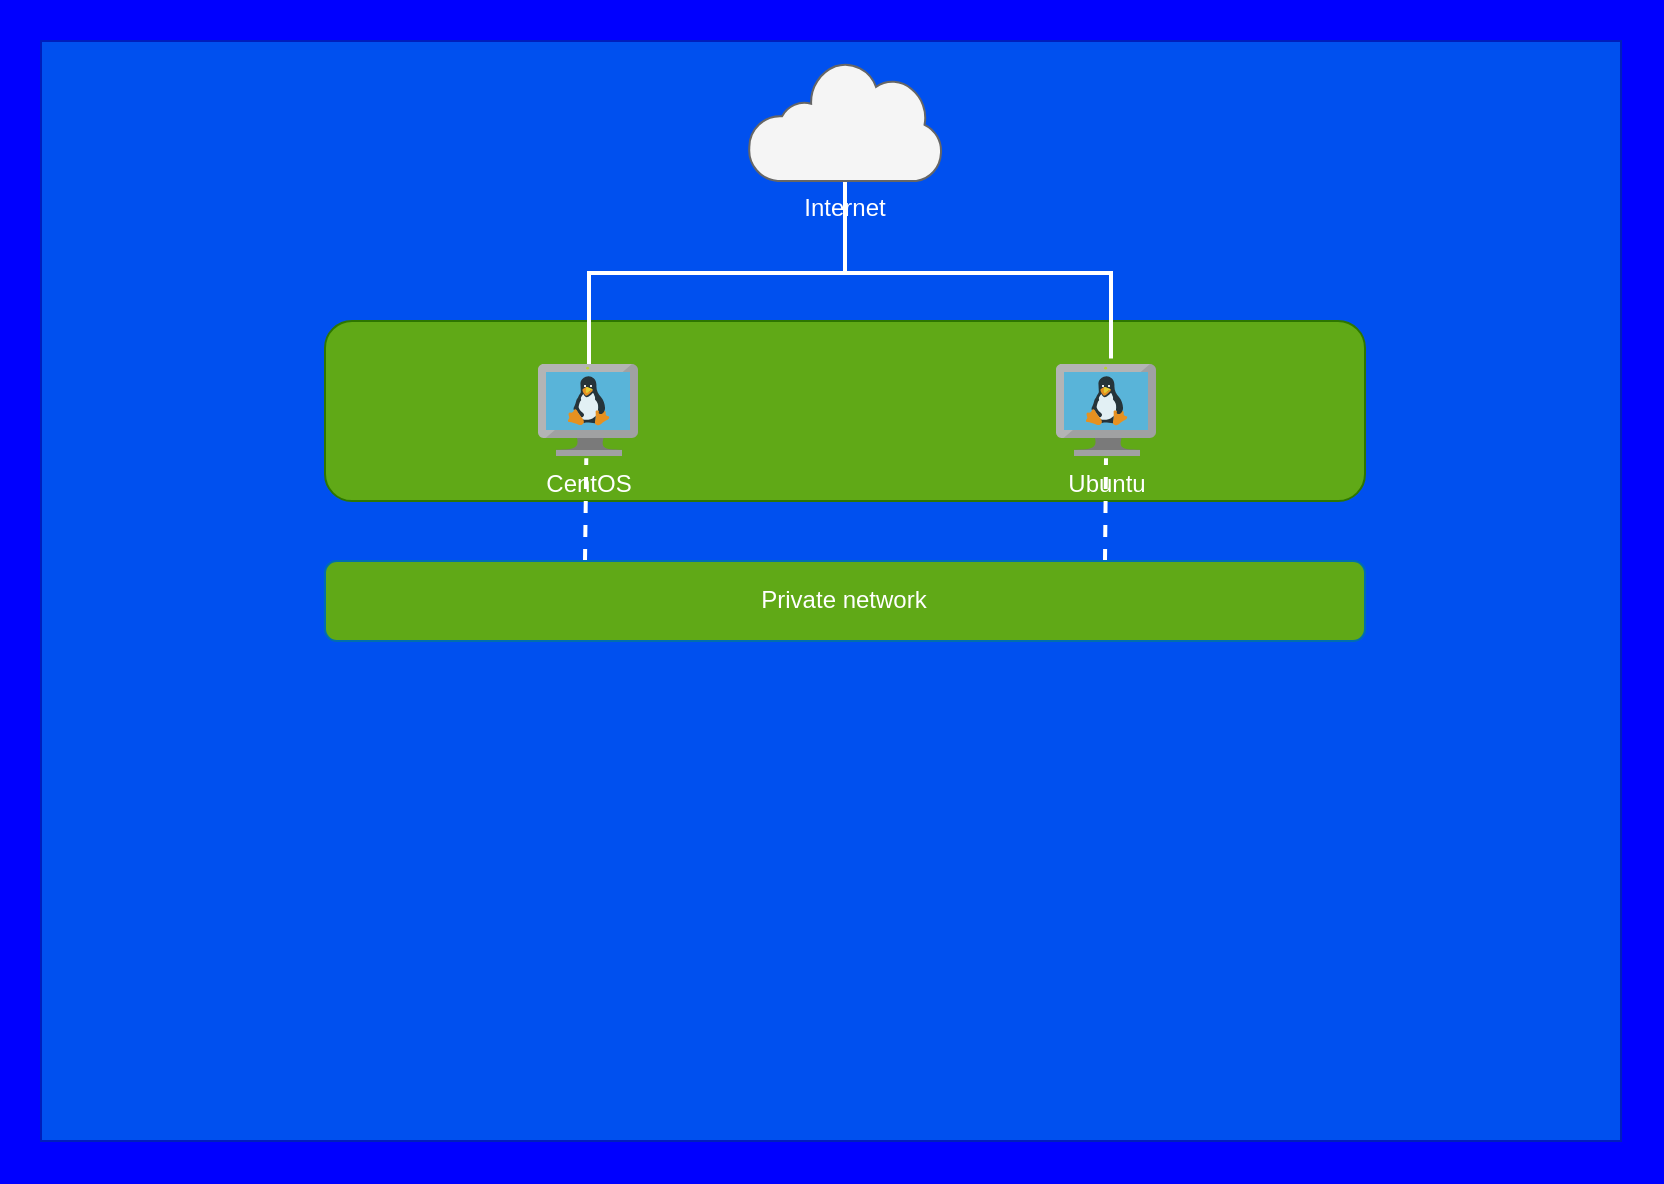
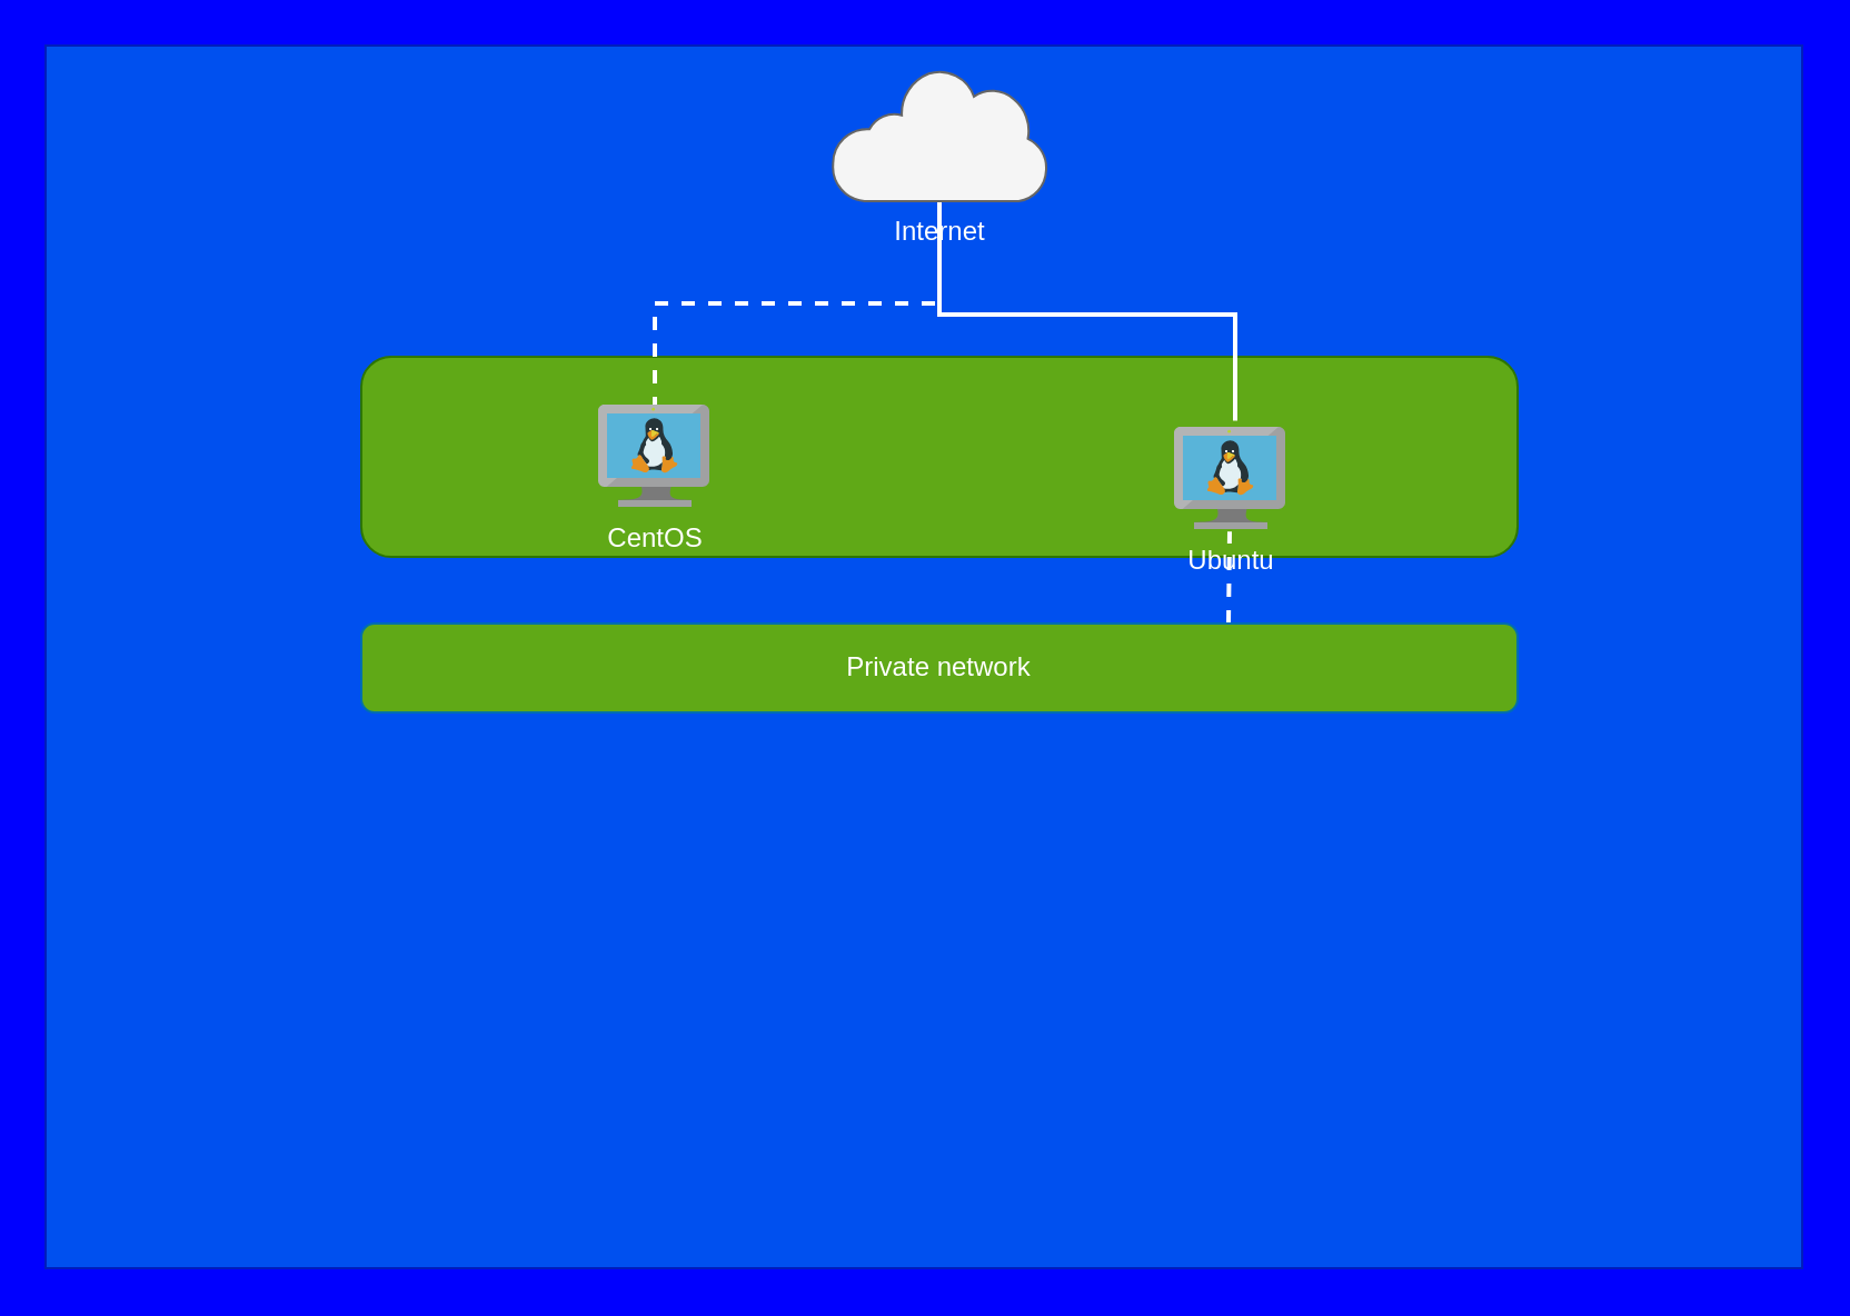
  <mxCell id="0" />
  <mxCell id="1" parent="0" />
  <mxCell id="2" value="" style="whiteSpace=wrap;html=1;rounded=0;fillColor=#0050ef;strokeColor=#001DBC;fontColor=#ffffff;" vertex="1" parent="1"><mxGeometry x="20" y="20" width="790" height="550" as="geometry" /></mxCell>
  <mxCell id="3" value="" style="whiteSpace=wrap;html=1;rounded=1;strokeColor=#2D7600;fillColor=#60a917;fontColor=#ffffff;labelPosition=left;verticalLabelPosition=top;align=right;verticalAlign=bottom;" vertex="1" parent="1"><mxGeometry x="162" y="160" width="520" height="90" as="geometry" /></mxCell>
- <mxCell id="4" style="rounded=0;orthogonalLoop=1;jettySize=auto;html=1;exitX=0.5;exitY=1;exitDx=0;exitDy=0;exitPerimeter=0;strokeColor=#FFFFFF;endArrow=none;endFill=0;edgeStyle=orthogonalEdgeStyle;strokeWidth=2;" edge="1" parent="1" source="6" target="7"><mxGeometry relative="1" as="geometry" /></mxCell>
+ <mxCell id="4" style="rounded=0;orthogonalLoop=1;jettySize=auto;html=1;exitX=0.5;exitY=1;exitDx=0;exitDy=0;exitPerimeter=0;strokeColor=#FFFFFF;endArrow=none;endFill=0;edgeStyle=orthogonalEdgeStyle;strokeWidth=2;dashed=1;" edge="1" parent="1" source="6" target="7"><mxGeometry relative="1" as="geometry" /></mxCell>
  <mxCell id="5" style="edgeStyle=orthogonalEdgeStyle;rounded=0;orthogonalLoop=1;jettySize=auto;html=1;exitX=0.5;exitY=1;exitDx=0;exitDy=0;exitPerimeter=0;entryX=0.54;entryY=-0.072;entryDx=0;entryDy=0;entryPerimeter=0;endArrow=none;endFill=0;strokeColor=#FFFFFF;fontFamily=Helvetica;fontColor=#FFFFFF;strokeWidth=2;" edge="1" parent="1" source="6" target="11"><mxGeometry relative="1" as="geometry" /></mxCell>
  <mxCell id="6" value="Internet" style="aspect=fixed;pointerEvents=1;shadow=0;dashed=0;html=1;labelPosition=center;verticalLabelPosition=bottom;verticalAlign=top;align=center;shape=mxgraph.mscae.enterprise.internet;rounded=1;fillColor=#f5f5f5;strokeColor=#666666;fontColor=#FFFFFF;" vertex="1" parent="1"><mxGeometry x="373.5" y="30" width="97" height="60" as="geometry" /></mxCell>
  <mxCell id="7" value="CentOS" style="aspect=fixed;html=1;points=[];align=center;image;fontSize=12;image=img/lib/mscae/VM_Linux.svg;rounded=0;labelBackgroundColor=none;fontColor=#FFFFFF;labelPosition=center;verticalLabelPosition=bottom;verticalAlign=top;fontFamily=Helvetica;" vertex="1" parent="1"><mxGeometry x="269" y="182" width="50" height="46" as="geometry" /></mxCell>
- <mxCell id="8" style="rounded=0;orthogonalLoop=1;jettySize=auto;html=1;exitX=0.25;exitY=0;exitDx=0;exitDy=0;entryX=0.473;entryY=1.014;entryDx=0;entryDy=0;entryPerimeter=0;dashed=1;endArrow=none;endFill=0;strokeColor=#FFFFFF;fontFamily=Helvetica;fontColor=#FFFFFF;strokeWidth=2;" edge="1" parent="1" source="10" target="7"><mxGeometry relative="1" as="geometry" /></mxCell>
  <mxCell id="9" style="rounded=0;orthogonalLoop=1;jettySize=auto;html=1;exitX=0.75;exitY=0;exitDx=0;exitDy=0;entryX=0.49;entryY=1.014;entryDx=0;entryDy=0;entryPerimeter=0;dashed=1;endArrow=none;endFill=0;strokeColor=#FFFFFF;fontFamily=Helvetica;fontColor=#FFFFFF;strokeWidth=2;" edge="1" parent="1" source="10" target="11"><mxGeometry relative="1" as="geometry" /></mxCell>
  <mxCell id="10" value="Private network" style="whiteSpace=wrap;html=1;rounded=1;labelBackgroundColor=none;fontFamily=Helvetica;fontColor=#ffffff;strokeColor=#006EAF;fillColor=#60a917;" vertex="1" parent="1"><mxGeometry x="162" y="280" width="520" height="40" as="geometry" /></mxCell>
- <mxCell id="11" value="Ubuntu" style="aspect=fixed;html=1;points=[];align=center;image;fontSize=12;image=img/lib/mscae/VM_Linux.svg;rounded=0;labelBackgroundColor=none;fontColor=#FFFFFF;labelPosition=center;verticalLabelPosition=bottom;verticalAlign=top;fontFamily=Helvetica;" vertex="1" parent="1"><mxGeometry x="528" y="182" width="50" height="46" as="geometry" /></mxCell>
+ <mxCell id="11" value="Ubuntu" style="aspect=fixed;html=1;points=[];align=center;image;fontSize=12;image=img/lib/mscae/VM_Linux.svg;rounded=0;labelBackgroundColor=none;fontColor=#FFFFFF;labelPosition=center;verticalLabelPosition=bottom;verticalAlign=top;fontFamily=Helvetica;" vertex="1" parent="1"><mxGeometry x="528" y="192" width="50" height="46" as="geometry" /></mxCell>
